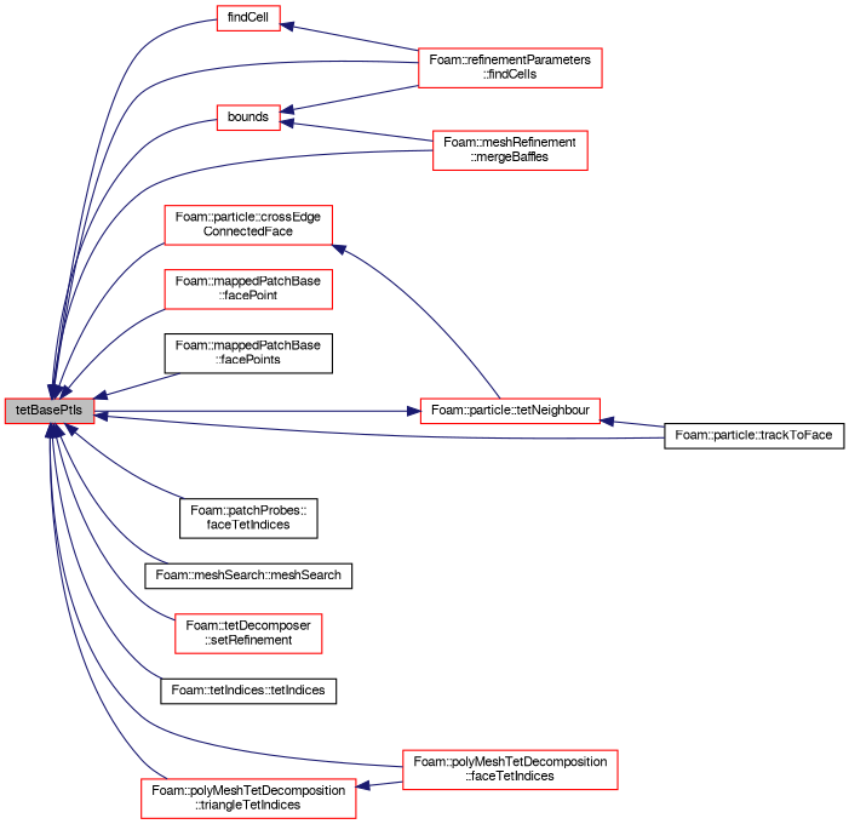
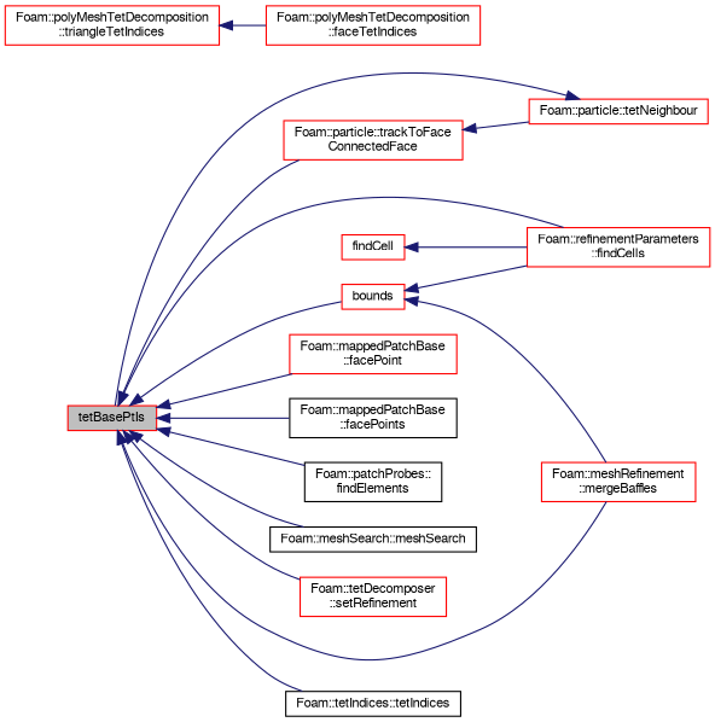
  digraph {
    rankdir=LR
    node [color=red fontname=FreeSans fontsize=10 shape=record]
    edge [color=midnightblue dir=back fontname=FreeSans fontsize=10 labelfontname=FreeSans labelfontsize=10 style=solid]
    n1 [fillcolor=grey75 fontcolor=black height=0.2 label=tetBasePtIs style=filled width=0.4]
    n2 [height=0.2 label=bounds width=0.4]
    n3 [height=0.2 label="Foam::refinementParameters\l::findCells" width=0.4]
    n4 [height=0.2 label="Foam::meshRefinement\l::mergeBaffles" width=0.4]
-   n5 [height=0.2 label="Foam::particle::crossEdge\lConnectedFace" width=0.4]
-   n6 [color=black height=0.2 label="Foam::particle::trackToFace" width=0.4]
+   n5 [height=0.2 label="Foam::particle::trackToFace\lConnectedFace" width=0.4]
    n7 [height=0.2 label="Foam::mappedPatchBase\l::facePoint" width=0.4]
    n8 [color=black height=0.2 label="Foam::mappedPatchBase\l::facePoints" width=0.4]
    n9 [height=0.2 label="Foam::polyMeshTetDecomposition\l::faceTetIndices" width=0.4]
    n10 [height=0.2 label=findCell width=0.4]
-   n11 [color=black height=0.2 label="Foam::patchProbes::\lfaceTetIndices" width=0.4]
+   n11 [color=black height=0.2 label="Foam::patchProbes::\lfindElements" width=0.4]
    n12 [color=black height=0.2 label="Foam::meshSearch::meshSearch" width=0.4]
    n13 [height=0.2 label="Foam::tetDecomposer\l::setRefinement" width=0.4]
    n14 [color=black height=0.2 label="Foam::tetIndices::tetIndices" width=0.4]
    n15 [height=0.2 label="Foam::polyMeshTetDecomposition\l::triangleTetIndices" width=0.4]
    n16 [height=0.2 label="Foam::particle::tetNeighbour" width=0.4]
    n1 -> n2
    n1 -> n3
    n1 -> n4
    n1 -> n5
-   n1 -> n6
    n1 -> n7
    n1 -> n8
-   n1 -> n9
-   n1 -> n10
    n1 -> n11
    n1 -> n12
    n1 -> n13
    n1 -> n14
-   n1 -> n15
    n2 -> n3
    n2 -> n4
    n5 -> n16
    n10 -> n3
    n15 -> n9
    n16 -> n1
-   n16 -> n6
  }
